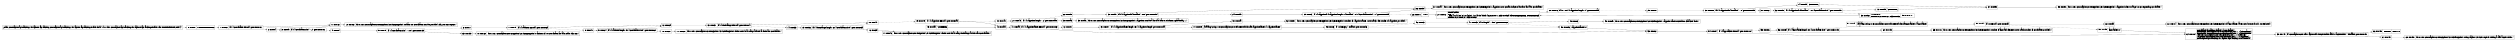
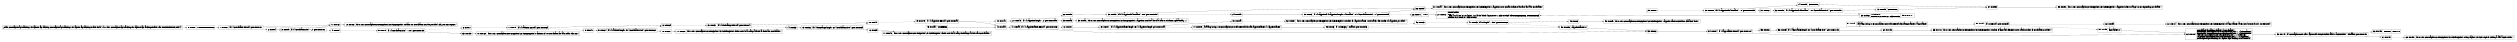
  digraph {
    rankdir=LR
    node [shape=record]
    n1 [label="{0\:\ 0x0000|MTH_ENTER_BLOCK\l}"]
    n2 [label="{1\:\ 0x0002|if (r4.coordinates == null) goto L_0x0161\l}"]
    n3 [label="{2\:\ 0x0004}"]
    n4 [label="{71\:\ 0x0161}"]
    n5 [label="{3\:\ 0x000b|if (r4.coordinates.size() \< 2) goto L_0x0161\l}"]
    n6 [label="{72\:\ 0x0168|throw new com.mapbox.core.exceptions.ServicesException(\"At least two coordinates must be provided with your API request.\")\l}"]
    n7 [label="{4\:\ 0x000d}"]
    n8 [label="{5\:\ 0x0015|if (r4.coordinates.size() \> 100) goto L_0x0159\l}"]
    n9 [label="{6\:\ 0x0017}"]
    n10 [label="{69\:\ 0x0159}"]
    n11 [label="{7\:\ 0x0019|if (r4.radiuses == null) goto L_0x002f\l}"]
    n12 [label="{70\:\ 0x0160|throw new com.mapbox.core.exceptions.ServicesException(\"Maximum of 100 coordinates are allowed for this API.\")\l}"]
    n13 [label="{8\:\ 0x001b}"]
    n14 [label="{12\:\ 0x002f}"]
    n15 [label="{9\:\ 0x0024|if (r4.radiuses.length != r4.coordinates.size()) goto L_0x0027\l}"]
    n16 [label="{13\:\ 0x0031|if (r4.timestamps == null) goto L_0x0047\l}"]
    n17 [label="{10\:\ 0x0027}"]
    n18 [label="{11\:\ 0x002e|throw new com.mapbox.core.exceptions.ServicesException(\"There must be as many radiuses as there are coordinates.\")\l}"]
    n19 [label="{14\:\ 0x0033}"]
    n20 [label="{18\:\ 0x0047}"]
    n21 [label="{15\:\ 0x003c|if (r4.timestamps.length != r4.coordinates.size()) goto L_0x003f\l}"]
    n22 [label="{19\:\ 0x0049|if (r4.waypoints == null) goto L_0x00ad\l}"]
    n23 [label="{16\:\ 0x003f}"]
    n24 [label="{17\:\ 0x0046|throw new com.mapbox.core.exceptions.ServicesException(\"There must be as many timestamps as there are coordinates.\")\l}"]
    n25 [label="{20\:\ 0x004b}"]
    n26 [label="{40\:\ 0x00ad}"]
    n27 [label="{21\:\ 0x004e|if (r4.waypoints.length \< 2) goto L_0x00a5\l}"]
    n28 [label="{41\:\ 0x00af|if (r4.waypointNames == null) goto L_0x00e2\l}"]
    n29 [label="{22\:\ 0x0050}"]
    n30 [label="{38\:\ 0x00a5}"]
    n31 [label="{23\:\ 0x0059|if (r4.waypoints[0].intValue() != 0) goto L_0x009d\l}"]
    n32 [label="{39\:\ 0x00ac|throw new com.mapbox.core.exceptions.ServicesException(\"Waypoints must be a list of at least two indexes separated by ';'\")\l}"]
    n33 [label="{24\:\ 0x005b}"]
    n34 [label="{36\:\ 0x009d}"]
    n35 [label="{25\:\ 0x006f|if (r4.waypoints[r4.waypoints.length \- 1].intValue() != (r4.coordinates.size() \- 1)) goto L_0x009d\l}"]
    n36 [label="{37\:\ 0x00a4|throw new com.mapbox.core.exceptions.ServicesException(\"Waypoints must contain indices of the first and last coordinates\")\l}"]
    n37 [label="{26\:\ 0x0071|r0 = 1\l}"]
    n38 [label="{27\:\ 0x0072|LOOP_START\lPHI: r0 \l  PHI: (r0v47 int) = (r0v46 int), (r0v49 int) binds: [B:26:0x0071, B:33:0x0092] A[DONT_GENERATE, DONT_INLINE]\lLOOP:0: B:27:0x0072\-\>B:33:0x0092\l}"]
-   n39 [label="{28\:\ 0x0076|if (r0 \>= (r4.waypoints.length \- 1)) goto L_0x00ad\l}"]
    n40 [label="{29\:\ 0x0078}"]
    n41 [label="{30\:\ 0x0080|if (r4.waypoints[r0].intValue() \< 0) goto L_0x0095\l}"]
    n42 [label="{75\:\ 0x00ad|SYNTHETIC\l}"]
    n43 [label="{31\:\ 0x0082}"]
    n44 [label="{74\:\ 0x0095|SYNTHETIC\l}"]
    n45 [label="{32\:\ 0x0090|if (r4.waypoints[r0].intValue() \>= r4.coordinates.size()) goto L_0x0095\l}"]
    n46 [label="{34\:\ 0x0095}"]
    n47 [label="{33\:\ 0x0092|LOOP_END\lLOOP:0: B:27:0x0072\-\>B:33:0x0092\l|int r0 = r0 + 1\l}"]
    n48 [label="{73\:\ 0x0095|SYNTHETIC\l}"]
    n49 [label="{35\:\ 0x009c|throw new com.mapbox.core.exceptions.ServicesException(\"Waypoints index too large (no corresponding coordinate)\")\l}"]
    n50 [label="{42\:\ 0x00b1}"]
    n51 [label="{53\:\ 0x00e2}"]
    n52 [label="{43\:\ 0x00b7|if (r4.waypointNames.length != r4.waypoints.length) goto L_0x00da\l}"]
    n53 [label="{54\:\ 0x00e4|if (r4.approaches == null) goto L_0x010d\l}"]
    n54 [label="{44\:\ 0x00b9|java.lang.String r0 = com.mapbox.core.utils.TextUtils.formatWaypointNames(r4.waypointNames)\l}"]
    n55 [label="{51\:\ 0x00da}"]
    n56 [label="{45\:\ 0x00c3|if (r0.isEmpty() != false) goto L_0x00d6\l}"]
    n57 [label="{52\:\ 0x00e1|throw new com.mapbox.core.exceptions.ServicesException(\"Number of waypoint names  must match  the number of waypoints provided.\")\l}"]
    n58 [label="{46\:\ 0x00c5}"]
    n59 [label="{50\:\ 0x00d6|waypointNames(r0)\l}"]
    n60 [label="{47\:\ 0x00cb|if (r0.length() \> 500) goto L_0x00ce\l}"]
    n61 [label="{48\:\ 0x00ce}"]
    n62 [label="{49\:\ 0x00d5|throw new com.mapbox.core.exceptions.ServicesException(\"Waypoint names exceed 500 character limit.\")\l}"]
    n63 [label="{55\:\ 0x00e6}"]
    n64 [label="{64\:\ 0x010d|coordinates(formatCoordinates(r4.coordinates))\ltimestamps(com.mapbox.core.utils.TextUtils.join(\";\", r4.timestamps))\lannotations(com.mapbox.core.utils.TextUtils.join(\",\", r4.annotations))\lradiuses(com.mapbox.core.utils.TextUtils.join(\";\", r4.radiuses))\lwaypoints(com.mapbox.core.utils.TextUtils.join(\";\", r4.waypoints))\lcom.mapbox.api.matching.v5.MapboxMapMatching r0 = autoBuild()\l}"]
    n65 [label="{56\:\ 0x00ef|if (r4.approaches.length != r4.coordinates.size()) goto L_0x0105\l}"]
    n66 [label="{65\:\ 0x014e|if (com.mapbox.core.utils.MapboxUtils.isAccessTokenValid(r0.accessToken()) == false) goto L_0x0151\l}"]
    n67 [label="{57\:\ 0x00f1|java.lang.String r0 = com.mapbox.core.utils.TextUtils.formatApproaches(r4.approaches)\l}"]
    n68 [label="{62\:\ 0x0105}"]
    n69 [label="{58\:\ 0x00f7|if (r0 == null) goto L_0x00fd\l}"]
    n70 [label="{63\:\ 0x010c|throw new com.mapbox.core.exceptions.ServicesException(\"Number of approach elements must match number of coordinates provided.\")\l}"]
    n71 [label="{59\:\ 0x00f9|approaches(r0)\l}"]
    n72 [label="{60\:\ 0x00fd}"]
    n73 [label="{61\:\ 0x0104|throw new com.mapbox.core.exceptions.ServicesException(\"All approaches values must be one of curb, unrestricted\")\l}"]
    n74 [label="{66\:\ 0x0150|RETURN\l|return r0\l}"]
    n75 [label="{67\:\ 0x0151}"]
    n76 [label="{68\:\ 0x0158|throw new com.mapbox.core.exceptions.ServicesException(\"Using Mapbox Services requires setting a valid access token.\")\l}"]
    n77 [label="{public com.mapbox.api.matching.v5.MapboxMapMatching com.mapbox.api.matching.v5.MapboxMapMatching.Builder.build((r4v0 'this' com.mapbox.api.matching.v5.MapboxMapMatching$Builder A[IMMUTABLE_TYPE, THIS])) }"]
    n1 -> n2
    n2 -> n3 [style=dashed]
    n2 -> n4
    n3 -> n5
    n4 -> n6
    n5 -> n4
    n5 -> n7 [style=dashed]
    n7 -> n8
    n8 -> n9 [style=dashed]
    n8 -> n10
    n9 -> n11
    n10 -> n12
    n11 -> n13 [style=dashed]
    n11 -> n14
    n13 -> n15
    n14 -> n16
    n15 -> n14 [style=dashed]
    n15 -> n17
    n16 -> n19 [style=dashed]
    n16 -> n20
    n17 -> n18
    n19 -> n21
    n20 -> n22 [style=dashed]
    n21 -> n20 [style=dashed]
    n21 -> n23
    n22 -> n25 [style=dashed]
    n22 -> n26
    n23 -> n24
    n25 -> n27
    n26 -> n28
    n27 -> n29 [style=dashed]
    n27 -> n30
    n28 -> n50 [style=dashed]
    n28 -> n51
    n29 -> n31
    n30 -> n32
    n31 -> n33 [style=dashed]
    n31 -> n34
    n33 -> n35
    n34 -> n36
    n35 -> n34
    n35 -> n37 [style=dashed]
    n37 -> n38
-   n38 -> n39
-   n39 -> n40 [style=dashed]
    n40 -> n41
    n41 -> n43 [style=dashed]
    n41 -> n44
    n42 -> n26
    n43 -> n45
    n44 -> n46
    n45 -> n47 [style=dashed]
    n45 -> n48
    n46 -> n49
    n47 -> n38
    n48 -> n46
    n50 -> n52
    n51 -> n53
    n52 -> n54 [style=dashed]
    n52 -> n55
    n53 -> n63 [style=dashed]
    n53 -> n64
    n54 -> n56
    n55 -> n57
    n56 -> n58 [style=dashed]
    n56 -> n59
    n58 -> n60
    n59 -> n51
    n60 -> n59 [style=dashed]
    n60 -> n61
    n61 -> n62
    n63 -> n65
    n64 -> n66
    n65 -> n67 [style=dashed]
    n65 -> n68
    n66 -> n74 [style=dashed]
    n66 -> n75
    n67 -> n69
    n68 -> n70
    n69 -> n71 [style=dashed]
    n69 -> n72
    n71 -> n64
    n72 -> n73
    n75 -> n76
    n77 -> n1
  }
